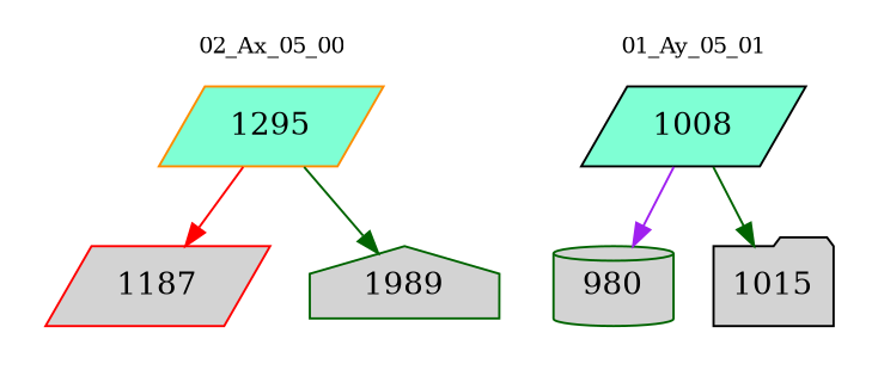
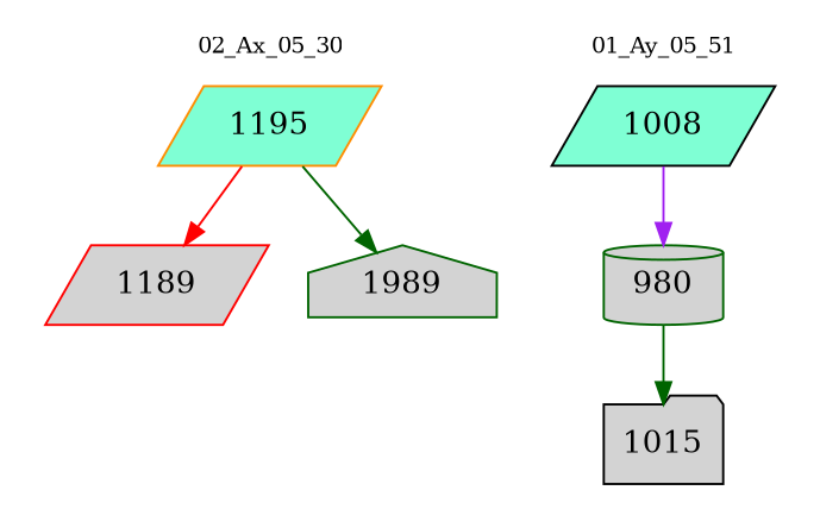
  digraph {
    node [color=darkgreen fillcolor=lightgrey shape=parallelogram style=filled]
    edge [color=darkgreen]
-   n1 [color=darkorange fillcolor=aquamarine label=1295]
-   n2 [color=red label=1187]
+   n1 [color=darkorange fillcolor=aquamarine label=1195]
+   n2 [color=red label=1189]
    n3 [label=1989 shape=house]
    n4 [color=black fillcolor=aquamarine label=1008]
    n5 [label=980 shape=cylinder]
    n6 [color=black label=1015 shape=folder]
    subgraph cluster_1 {
      color=white
      fontsize=10
-     label="02_Ax_05_00"
+     label="02_Ax_05_30"
      n1
      n2
      n3
    }
    subgraph cluster_2 {
      color=white
      fontsize=10
-     label="01_Ay_05_01"
+     label="01_Ay_05_51"
      n4
      n5
      n6
    }
    n1 -> n2 [color=red]
    n1 -> n3
    n4 -> n5 [color=purple]
-   n4 -> n6
+   n5 -> n6
  }
